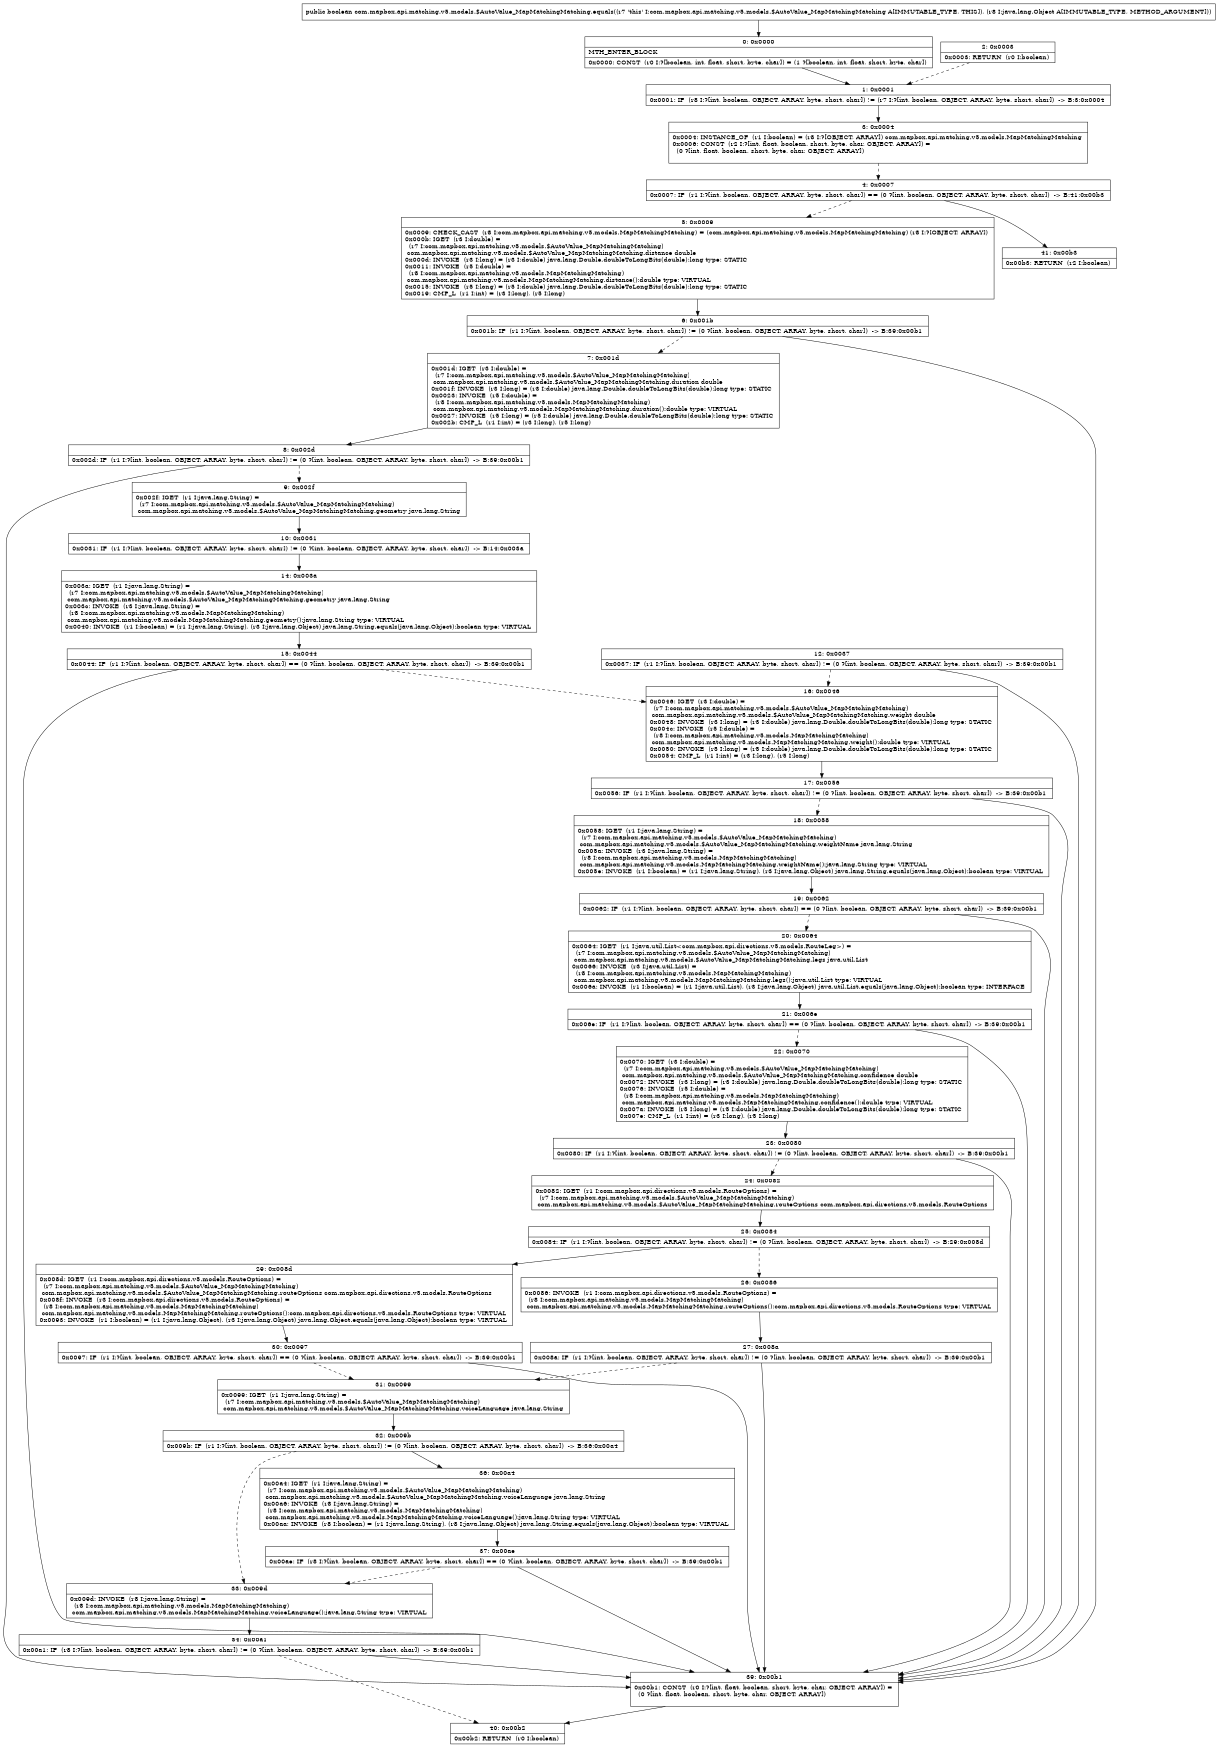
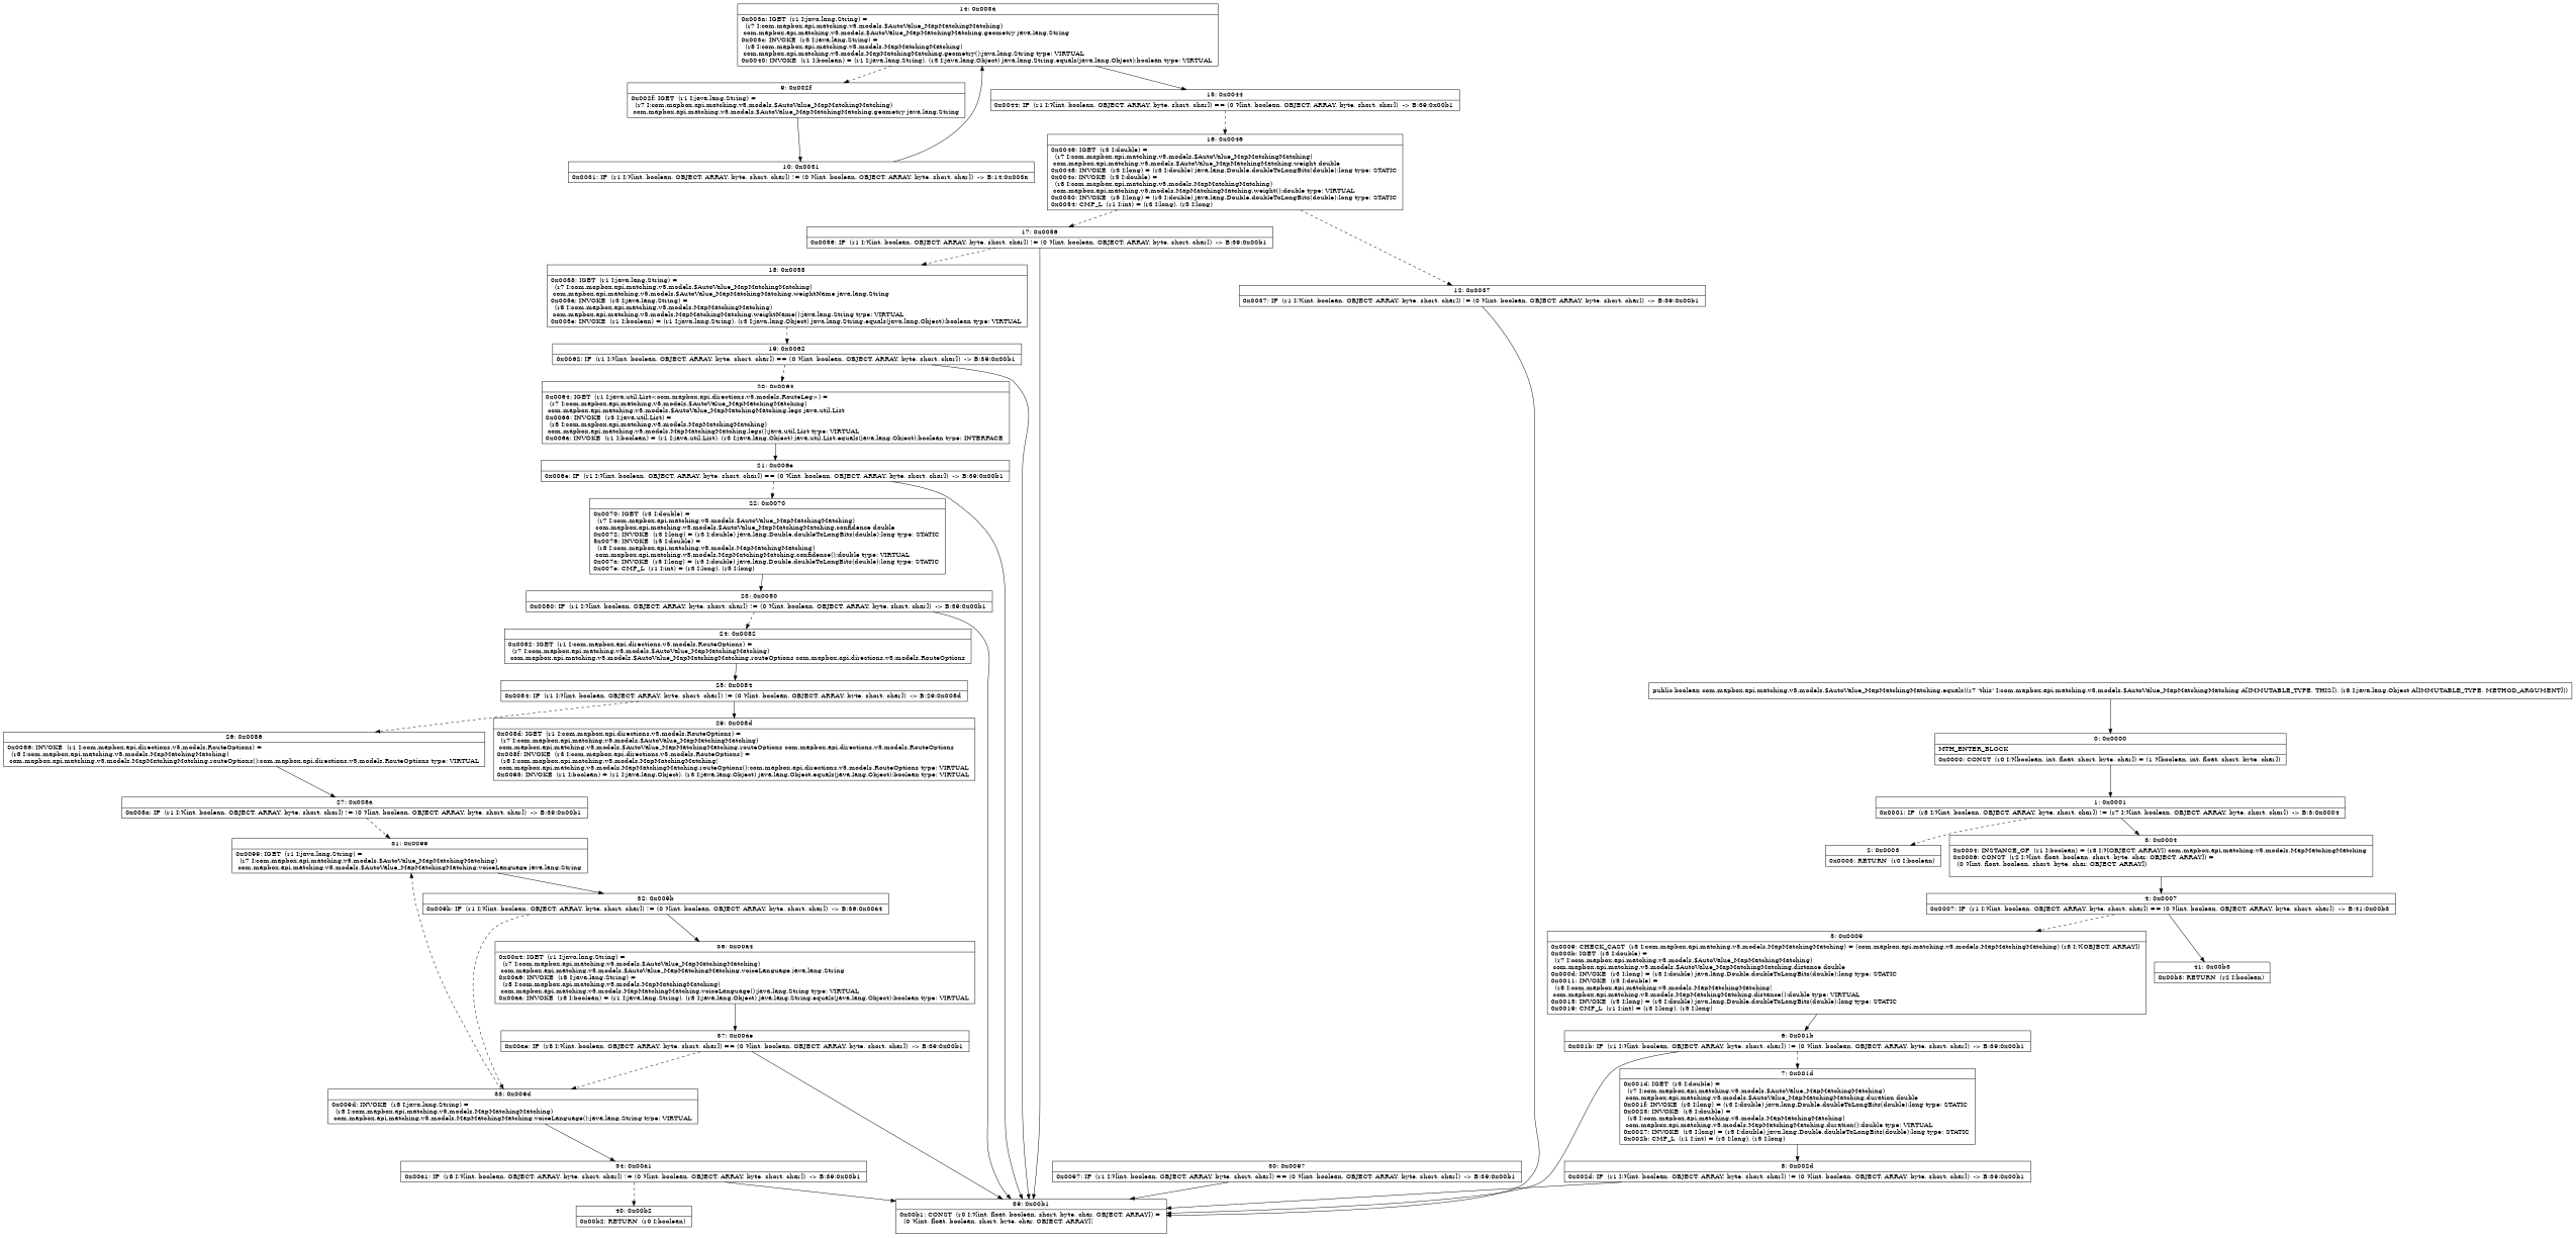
  digraph {
    node [shape=record]
    n1 [label="{0\:\ 0x0000|MTH_ENTER_BLOCK\l|0x0000: CONST  (r0 I:?[boolean, int, float, short, byte, char]) = (1 ?[boolean, int, float, short, byte, char]) \l}"]
    n2 [label="{1\:\ 0x0001|0x0001: IF  (r8 I:?[int, boolean, OBJECT, ARRAY, byte, short, char]) != (r7 I:?[int, boolean, OBJECT, ARRAY, byte, short, char])  \-\> B:3:0x0004 \l}"]
    n3 [label="{2\:\ 0x0003|0x0003: RETURN  (r0 I:boolean) \l}"]
    n4 [label="{3\:\ 0x0004|0x0004: INSTANCE_OF  (r1 I:boolean) = (r8 I:?[OBJECT, ARRAY]) com.mapbox.api.matching.v5.models.MapMatchingMatching \l0x0006: CONST  (r2 I:?[int, float, boolean, short, byte, char, OBJECT, ARRAY]) = \l  (0 ?[int, float, boolean, short, byte, char, OBJECT, ARRAY])\l \l}"]
    n5 [label="{4\:\ 0x0007|0x0007: IF  (r1 I:?[int, boolean, OBJECT, ARRAY, byte, short, char]) == (0 ?[int, boolean, OBJECT, ARRAY, byte, short, char])  \-\> B:41:0x00b3 \l}"]
    n6 [label="{5\:\ 0x0009|0x0009: CHECK_CAST  (r8 I:com.mapbox.api.matching.v5.models.MapMatchingMatching) = (com.mapbox.api.matching.v5.models.MapMatchingMatching) (r8 I:?[OBJECT, ARRAY]) \l0x000b: IGET  (r3 I:double) = \l  (r7 I:com.mapbox.api.matching.v5.models.$AutoValue_MapMatchingMatching)\l com.mapbox.api.matching.v5.models.$AutoValue_MapMatchingMatching.distance double \l0x000d: INVOKE  (r3 I:long) = (r3 I:double) java.lang.Double.doubleToLongBits(double):long type: STATIC \l0x0011: INVOKE  (r5 I:double) = \l  (r8 I:com.mapbox.api.matching.v5.models.MapMatchingMatching)\l com.mapbox.api.matching.v5.models.MapMatchingMatching.distance():double type: VIRTUAL \l0x0015: INVOKE  (r5 I:long) = (r5 I:double) java.lang.Double.doubleToLongBits(double):long type: STATIC \l0x0019: CMP_L  (r1 I:int) = (r3 I:long), (r5 I:long) \l}"]
    n7 [label="{41\:\ 0x00b3|0x00b3: RETURN  (r2 I:boolean) \l}"]
    n8 [label="{6\:\ 0x001b|0x001b: IF  (r1 I:?[int, boolean, OBJECT, ARRAY, byte, short, char]) != (0 ?[int, boolean, OBJECT, ARRAY, byte, short, char])  \-\> B:39:0x00b1 \l}"]
    n9 [label="{7\:\ 0x001d|0x001d: IGET  (r3 I:double) = \l  (r7 I:com.mapbox.api.matching.v5.models.$AutoValue_MapMatchingMatching)\l com.mapbox.api.matching.v5.models.$AutoValue_MapMatchingMatching.duration double \l0x001f: INVOKE  (r3 I:long) = (r3 I:double) java.lang.Double.doubleToLongBits(double):long type: STATIC \l0x0023: INVOKE  (r5 I:double) = \l  (r8 I:com.mapbox.api.matching.v5.models.MapMatchingMatching)\l com.mapbox.api.matching.v5.models.MapMatchingMatching.duration():double type: VIRTUAL \l0x0027: INVOKE  (r5 I:long) = (r5 I:double) java.lang.Double.doubleToLongBits(double):long type: STATIC \l0x002b: CMP_L  (r1 I:int) = (r3 I:long), (r5 I:long) \l}"]
    n10 [label="{39\:\ 0x00b1|0x00b1: CONST  (r0 I:?[int, float, boolean, short, byte, char, OBJECT, ARRAY]) = \l  (0 ?[int, float, boolean, short, byte, char, OBJECT, ARRAY])\l \l}"]
    n11 [label="{8\:\ 0x002d|0x002d: IF  (r1 I:?[int, boolean, OBJECT, ARRAY, byte, short, char]) != (0 ?[int, boolean, OBJECT, ARRAY, byte, short, char])  \-\> B:39:0x00b1 \l}"]
    n12 [label="{40\:\ 0x00b2|0x00b2: RETURN  (r0 I:boolean) \l}"]
    n13 [label="{9\:\ 0x002f|0x002f: IGET  (r1 I:java.lang.String) = \l  (r7 I:com.mapbox.api.matching.v5.models.$AutoValue_MapMatchingMatching)\l com.mapbox.api.matching.v5.models.$AutoValue_MapMatchingMatching.geometry java.lang.String \l}"]
    n14 [label="{10\:\ 0x0031|0x0031: IF  (r1 I:?[int, boolean, OBJECT, ARRAY, byte, short, char]) != (0 ?[int, boolean, OBJECT, ARRAY, byte, short, char])  \-\> B:14:0x003a \l}"]
    n15 [label="{14\:\ 0x003a|0x003a: IGET  (r1 I:java.lang.String) = \l  (r7 I:com.mapbox.api.matching.v5.models.$AutoValue_MapMatchingMatching)\l com.mapbox.api.matching.v5.models.$AutoValue_MapMatchingMatching.geometry java.lang.String \l0x003c: INVOKE  (r3 I:java.lang.String) = \l  (r8 I:com.mapbox.api.matching.v5.models.MapMatchingMatching)\l com.mapbox.api.matching.v5.models.MapMatchingMatching.geometry():java.lang.String type: VIRTUAL \l0x0040: INVOKE  (r1 I:boolean) = (r1 I:java.lang.String), (r3 I:java.lang.Object) java.lang.String.equals(java.lang.Object):boolean type: VIRTUAL \l}"]
    n16 [label="{15\:\ 0x0044|0x0044: IF  (r1 I:?[int, boolean, OBJECT, ARRAY, byte, short, char]) == (0 ?[int, boolean, OBJECT, ARRAY, byte, short, char])  \-\> B:39:0x00b1 \l}"]
    n17 [label="{12\:\ 0x0037|0x0037: IF  (r1 I:?[int, boolean, OBJECT, ARRAY, byte, short, char]) != (0 ?[int, boolean, OBJECT, ARRAY, byte, short, char])  \-\> B:39:0x00b1 \l}"]
    n18 [label="{16\:\ 0x0046|0x0046: IGET  (r3 I:double) = \l  (r7 I:com.mapbox.api.matching.v5.models.$AutoValue_MapMatchingMatching)\l com.mapbox.api.matching.v5.models.$AutoValue_MapMatchingMatching.weight double \l0x0048: INVOKE  (r3 I:long) = (r3 I:double) java.lang.Double.doubleToLongBits(double):long type: STATIC \l0x004c: INVOKE  (r5 I:double) = \l  (r8 I:com.mapbox.api.matching.v5.models.MapMatchingMatching)\l com.mapbox.api.matching.v5.models.MapMatchingMatching.weight():double type: VIRTUAL \l0x0050: INVOKE  (r5 I:long) = (r5 I:double) java.lang.Double.doubleToLongBits(double):long type: STATIC \l0x0054: CMP_L  (r1 I:int) = (r3 I:long), (r5 I:long) \l}"]
    n19 [label="{17\:\ 0x0056|0x0056: IF  (r1 I:?[int, boolean, OBJECT, ARRAY, byte, short, char]) != (0 ?[int, boolean, OBJECT, ARRAY, byte, short, char])  \-\> B:39:0x00b1 \l}"]
    n20 [label="{18\:\ 0x0058|0x0058: IGET  (r1 I:java.lang.String) = \l  (r7 I:com.mapbox.api.matching.v5.models.$AutoValue_MapMatchingMatching)\l com.mapbox.api.matching.v5.models.$AutoValue_MapMatchingMatching.weightName java.lang.String \l0x005a: INVOKE  (r3 I:java.lang.String) = \l  (r8 I:com.mapbox.api.matching.v5.models.MapMatchingMatching)\l com.mapbox.api.matching.v5.models.MapMatchingMatching.weightName():java.lang.String type: VIRTUAL \l0x005e: INVOKE  (r1 I:boolean) = (r1 I:java.lang.String), (r3 I:java.lang.Object) java.lang.String.equals(java.lang.Object):boolean type: VIRTUAL \l}"]
    n21 [label="{19\:\ 0x0062|0x0062: IF  (r1 I:?[int, boolean, OBJECT, ARRAY, byte, short, char]) == (0 ?[int, boolean, OBJECT, ARRAY, byte, short, char])  \-\> B:39:0x00b1 \l}"]
    n22 [label="{20\:\ 0x0064|0x0064: IGET  (r1 I:java.util.List\<com.mapbox.api.directions.v5.models.RouteLeg\>) = \l  (r7 I:com.mapbox.api.matching.v5.models.$AutoValue_MapMatchingMatching)\l com.mapbox.api.matching.v5.models.$AutoValue_MapMatchingMatching.legs java.util.List \l0x0066: INVOKE  (r3 I:java.util.List) = \l  (r8 I:com.mapbox.api.matching.v5.models.MapMatchingMatching)\l com.mapbox.api.matching.v5.models.MapMatchingMatching.legs():java.util.List type: VIRTUAL \l0x006a: INVOKE  (r1 I:boolean) = (r1 I:java.util.List), (r3 I:java.lang.Object) java.util.List.equals(java.lang.Object):boolean type: INTERFACE \l}"]
    n23 [label="{21\:\ 0x006e|0x006e: IF  (r1 I:?[int, boolean, OBJECT, ARRAY, byte, short, char]) == (0 ?[int, boolean, OBJECT, ARRAY, byte, short, char])  \-\> B:39:0x00b1 \l}"]
-   n24 [label="{22\:\ 0x0070|0x0070: IGET  (r3 I:double) = \l  (r7 I:com.mapbox.api.matching.v5.models.$AutoValue_MapMatchingMatching)\l com.mapbox.api.matching.v5.models.$AutoValue_MapMatchingMatching.confidence double \l0x0072: INVOKE  (r3 I:long) = (r3 I:double) java.lang.Double.doubleToLongBits(double):long type: STATIC \l0x0076: INVOKE  (r5 I:double) = \l  (r8 I:com.mapbox.api.matching.v5.models.MapMatchingMatching)\l com.mapbox.api.matching.v5.models.MapMatchingMatching.confidence():double type: VIRTUAL \l0x007a: INVOKE  (r5 I:long) = (r5 I:double) java.lang.Double.doubleToLongBits(double):long type: STATIC \l0x007e: CMP_L  (r1 I:int) = (r3 I:long), (r5 I:long) \l}"]
+   n24 [label="{22\:\ 0x0070|0x0070: IGET  (r3 I:double) = \l  (r7 I:com.mapbox.api.matching.v5.models.$AutoValue_MapMatchingMatching)\l com.mapbox.api.matching.v5.models.$AutoValue_MapMatchingMatching.confidence double \l0x0072: INVOKE  (r3 I:long) = (r3 I:double) java.lang.Double.doubleToLongBits(double):long type: STATIC \l5x0076: INVOKE  (r5 I:double) = \l  (r8 I:com.mapbox.api.matching.v5.models.MapMatchingMatching)\l com.mapbox.api.matching.v5.models.MapMatchingMatching.confidence():double type: VIRTUAL \l0x007a: INVOKE  (r5 I:long) = (r5 I:double) java.lang.Double.doubleToLongBits(double):long type: STATIC \l0x007e: CMP_L  (r1 I:int) = (r3 I:long), (r5 I:long) \l}"]
    n25 [label="{23\:\ 0x0080|0x0080: IF  (r1 I:?[int, boolean, OBJECT, ARRAY, byte, short, char]) != (0 ?[int, boolean, OBJECT, ARRAY, byte, short, char])  \-\> B:39:0x00b1 \l}"]
    n26 [label="{24\:\ 0x0082|0x0082: IGET  (r1 I:com.mapbox.api.directions.v5.models.RouteOptions) = \l  (r7 I:com.mapbox.api.matching.v5.models.$AutoValue_MapMatchingMatching)\l com.mapbox.api.matching.v5.models.$AutoValue_MapMatchingMatching.routeOptions com.mapbox.api.directions.v5.models.RouteOptions \l}"]
    n27 [label="{25\:\ 0x0084|0x0084: IF  (r1 I:?[int, boolean, OBJECT, ARRAY, byte, short, char]) != (0 ?[int, boolean, OBJECT, ARRAY, byte, short, char])  \-\> B:29:0x008d \l}"]
    n28 [label="{26\:\ 0x0086|0x0086: INVOKE  (r1 I:com.mapbox.api.directions.v5.models.RouteOptions) = \l  (r8 I:com.mapbox.api.matching.v5.models.MapMatchingMatching)\l com.mapbox.api.matching.v5.models.MapMatchingMatching.routeOptions():com.mapbox.api.directions.v5.models.RouteOptions type: VIRTUAL \l}"]
    n29 [label="{29\:\ 0x008d|0x008d: IGET  (r1 I:com.mapbox.api.directions.v5.models.RouteOptions) = \l  (r7 I:com.mapbox.api.matching.v5.models.$AutoValue_MapMatchingMatching)\l com.mapbox.api.matching.v5.models.$AutoValue_MapMatchingMatching.routeOptions com.mapbox.api.directions.v5.models.RouteOptions \l0x008f: INVOKE  (r3 I:com.mapbox.api.directions.v5.models.RouteOptions) = \l  (r8 I:com.mapbox.api.matching.v5.models.MapMatchingMatching)\l com.mapbox.api.matching.v5.models.MapMatchingMatching.routeOptions():com.mapbox.api.directions.v5.models.RouteOptions type: VIRTUAL \l0x0093: INVOKE  (r1 I:boolean) = (r1 I:java.lang.Object), (r3 I:java.lang.Object) java.lang.Object.equals(java.lang.Object):boolean type: VIRTUAL \l}"]
    n30 [label="{27\:\ 0x008a|0x008a: IF  (r1 I:?[int, boolean, OBJECT, ARRAY, byte, short, char]) != (0 ?[int, boolean, OBJECT, ARRAY, byte, short, char])  \-\> B:39:0x00b1 \l}"]
    n31 [label="{30\:\ 0x0097|0x0097: IF  (r1 I:?[int, boolean, OBJECT, ARRAY, byte, short, char]) == (0 ?[int, boolean, OBJECT, ARRAY, byte, short, char])  \-\> B:39:0x00b1 \l}"]
    n32 [label="{31\:\ 0x0099|0x0099: IGET  (r1 I:java.lang.String) = \l  (r7 I:com.mapbox.api.matching.v5.models.$AutoValue_MapMatchingMatching)\l com.mapbox.api.matching.v5.models.$AutoValue_MapMatchingMatching.voiceLanguage java.lang.String \l}"]
    n33 [label="{32\:\ 0x009b|0x009b: IF  (r1 I:?[int, boolean, OBJECT, ARRAY, byte, short, char]) != (0 ?[int, boolean, OBJECT, ARRAY, byte, short, char])  \-\> B:36:0x00a4 \l}"]
    n34 [label="{33\:\ 0x009d|0x009d: INVOKE  (r8 I:java.lang.String) = \l  (r8 I:com.mapbox.api.matching.v5.models.MapMatchingMatching)\l com.mapbox.api.matching.v5.models.MapMatchingMatching.voiceLanguage():java.lang.String type: VIRTUAL \l}"]
    n35 [label="{36\:\ 0x00a4|0x00a4: IGET  (r1 I:java.lang.String) = \l  (r7 I:com.mapbox.api.matching.v5.models.$AutoValue_MapMatchingMatching)\l com.mapbox.api.matching.v5.models.$AutoValue_MapMatchingMatching.voiceLanguage java.lang.String \l0x00a6: INVOKE  (r8 I:java.lang.String) = \l  (r8 I:com.mapbox.api.matching.v5.models.MapMatchingMatching)\l com.mapbox.api.matching.v5.models.MapMatchingMatching.voiceLanguage():java.lang.String type: VIRTUAL \l0x00aa: INVOKE  (r8 I:boolean) = (r1 I:java.lang.String), (r8 I:java.lang.Object) java.lang.String.equals(java.lang.Object):boolean type: VIRTUAL \l}"]
    n36 [label="{34\:\ 0x00a1|0x00a1: IF  (r8 I:?[int, boolean, OBJECT, ARRAY, byte, short, char]) != (0 ?[int, boolean, OBJECT, ARRAY, byte, short, char])  \-\> B:39:0x00b1 \l}"]
    n37 [label="{37\:\ 0x00ae|0x00ae: IF  (r8 I:?[int, boolean, OBJECT, ARRAY, byte, short, char]) == (0 ?[int, boolean, OBJECT, ARRAY, byte, short, char])  \-\> B:39:0x00b1 \l}"]
    n38 [label="{public boolean com.mapbox.api.matching.v5.models.$AutoValue_MapMatchingMatching.equals((r7 'this' I:com.mapbox.api.matching.v5.models.$AutoValue_MapMatchingMatching A[IMMUTABLE_TYPE, THIS]), (r8 I:java.lang.Object A[IMMUTABLE_TYPE, METHOD_ARGUMENT])) }"]
    n1 -> n2
-   n3 -> n2 [style=dashed]
+   n2 -> n3 [style=dashed]
    n2 -> n4
-   n4 -> n5 [style=dashed]
+   n4 -> n5
    n5 -> n6 [style=dashed]
    n5 -> n7
    n6 -> n8
    n8 -> n9 [style=dashed]
    n8 -> n10
    n9 -> n11
-   n10 -> n12
    n11 -> n10
-   n11 -> n13 [style=dashed]
+   n15 -> n13 [style=dashed]
    n13 -> n14
    n14 -> n15
    n15 -> n16
-   n16 -> n10
    n16 -> n18 [style=dashed]
    n17 -> n10
-   n17 -> n18 [style=dashed]
-   n18 -> n19
+   n18 -> n17 [style=dashed]
+   n18 -> n19 [style=dashed]
    n19 -> n10
    n19 -> n20 [style=dashed]
-   n20 -> n21
+   n20 -> n21 [style=dashed]
    n21 -> n10
    n21 -> n22 [style=dashed]
    n22 -> n23
    n23 -> n10
    n23 -> n24 [style=dashed]
    n24 -> n25
    n25 -> n10
    n25 -> n26 [style=dashed]
    n26 -> n27
    n27 -> n28 [style=dashed]
    n27 -> n29
    n28 -> n30
-   n29 -> n31
-   n30 -> n10
    n30 -> n32 [style=dashed]
    n31 -> n10
-   n31 -> n32 [style=dashed]
+   n34 -> n32 [style=dashed]
    n32 -> n33
    n33 -> n34 [style=dashed]
    n33 -> n35
    n34 -> n36
    n35 -> n37
    n36 -> n10
    n36 -> n12 [style=dashed]
    n37 -> n10
    n37 -> n34 [style=dashed]
    n38 -> n1
  }
